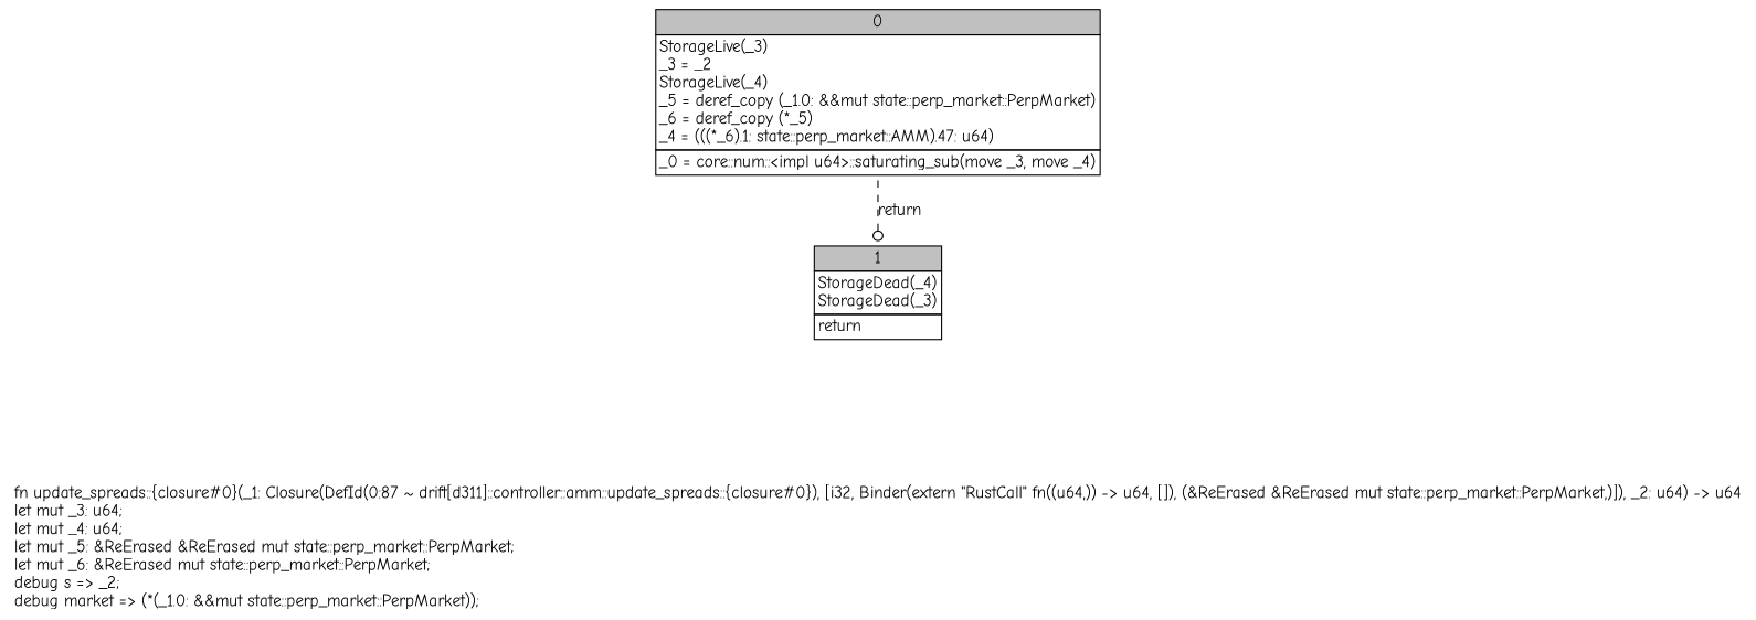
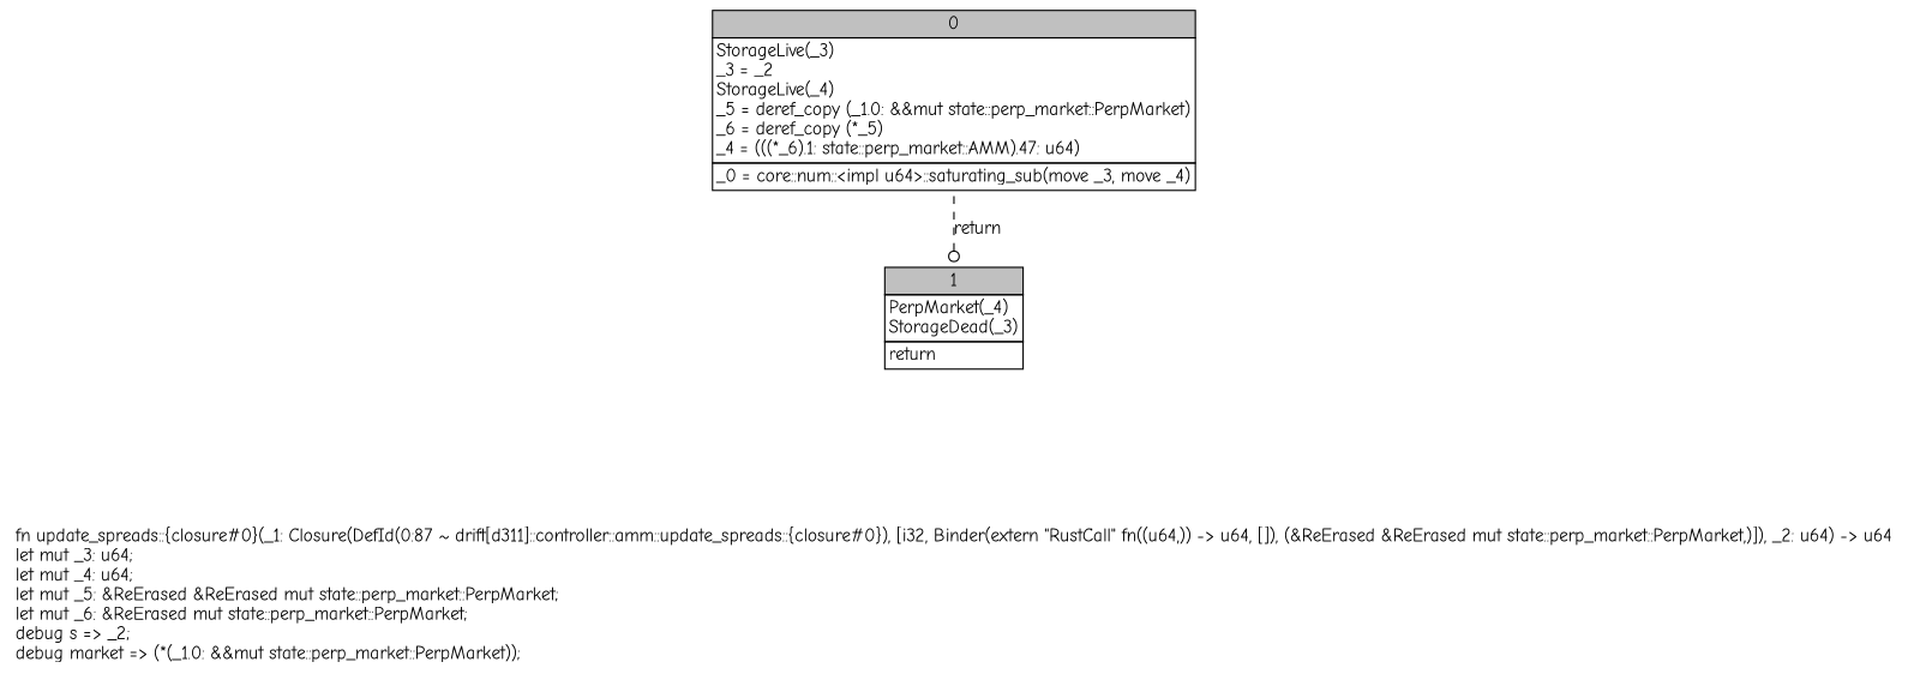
  digraph {
    fontname="Comic Neue"
    label=<fn update_spreads::{closure#0}(_1: Closure(DefId(0:87 ~ drift[d311]::controller::amm::update_spreads::{closure#0}), [i32, Binder(extern &quot;RustCall&quot; fn((u64,)) -&gt; u64, []), (&amp;ReErased &amp;ReErased mut state::perp_market::PerpMarket,)]), _2: u64) -&gt; u64<br align="left"/>let mut _3: u64;<br align="left"/>let mut _4: u64;<br align="left"/>let mut _5: &amp;ReErased &amp;ReErased mut state::perp_market::PerpMarket;<br align="left"/>let mut _6: &amp;ReErased mut state::perp_market::PerpMarket;<br align="left"/>debug s =&gt; _2;<br align="left"/>debug market =&gt; (*(_1.0: &amp;&amp;mut state::perp_market::PerpMarket));<br align="left"/>>
    node [fontname="Comic Neue" shape=none]
    n1 [label=<<table border="0" cellborder="1" cellspacing="0"><tr><td bgcolor="gray" align="center" colspan="1">0</td></tr><tr><td align="left" balign="left">StorageLive(_3)<br/>_3 = _2<br/>StorageLive(_4)<br/>_5 = deref_copy (_1.0: &amp;&amp;mut state::perp_market::PerpMarket)<br/>_6 = deref_copy (*_5)<br/>_4 = (((*_6).1: state::perp_market::AMM).47: u64)<br/></td></tr><tr><td align="left">_0 = core::num::&lt;impl u64&gt;::saturating_sub(move _3, move _4)</td></tr></table>>]
-   n2 [label=<<table border="0" cellborder="1" cellspacing="0"><tr><td bgcolor="gray" align="center" colspan="1">1</td></tr><tr><td align="left" balign="left">StorageDead(_4)<br/>StorageDead(_3)<br/></td></tr><tr><td align="left">return</td></tr></table>>]
+   n2 [label=<<table border="0" cellborder="1" cellspacing="0"><tr><td bgcolor="gray" align="center" colspan="1">1</td></tr><tr><td align="left" balign="left">PerpMarket(_4)<br/>StorageDead(_3)<br/></td></tr><tr><td align="left">return</td></tr></table>>]
    n1 -> n2 [fontname="Comic Neue" label=return style=dashed arrowhead=odot]
  }
